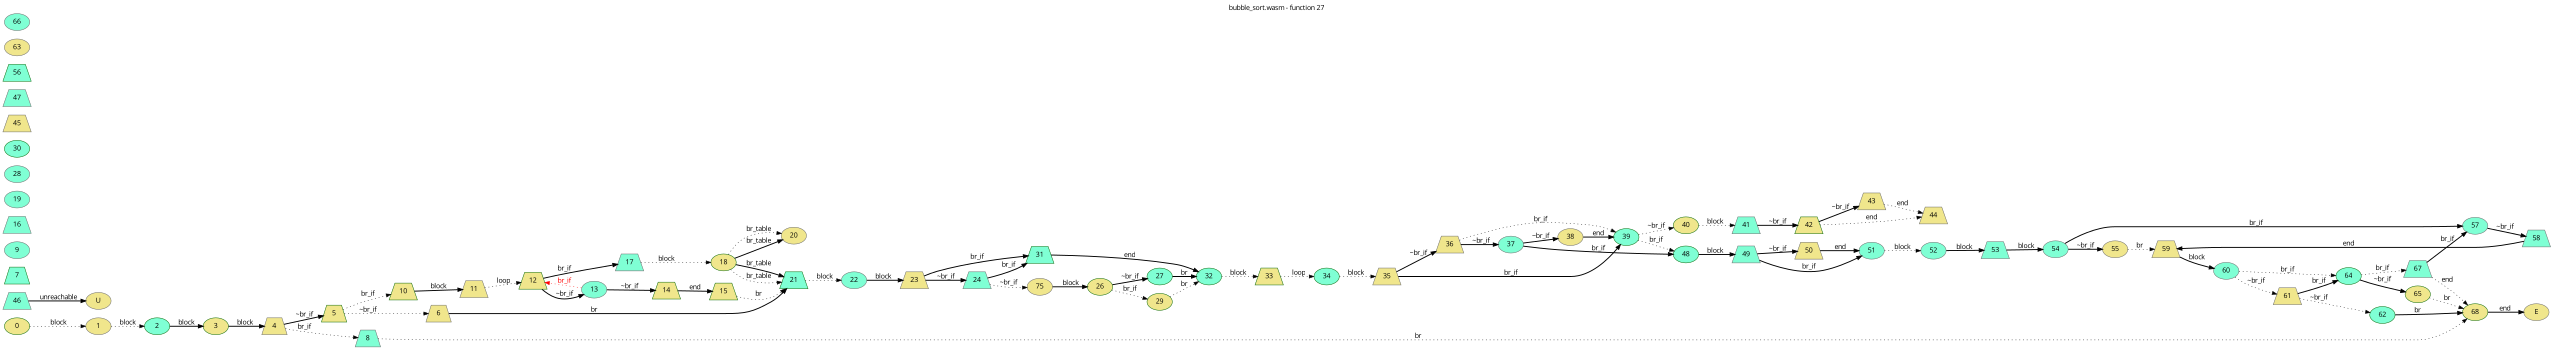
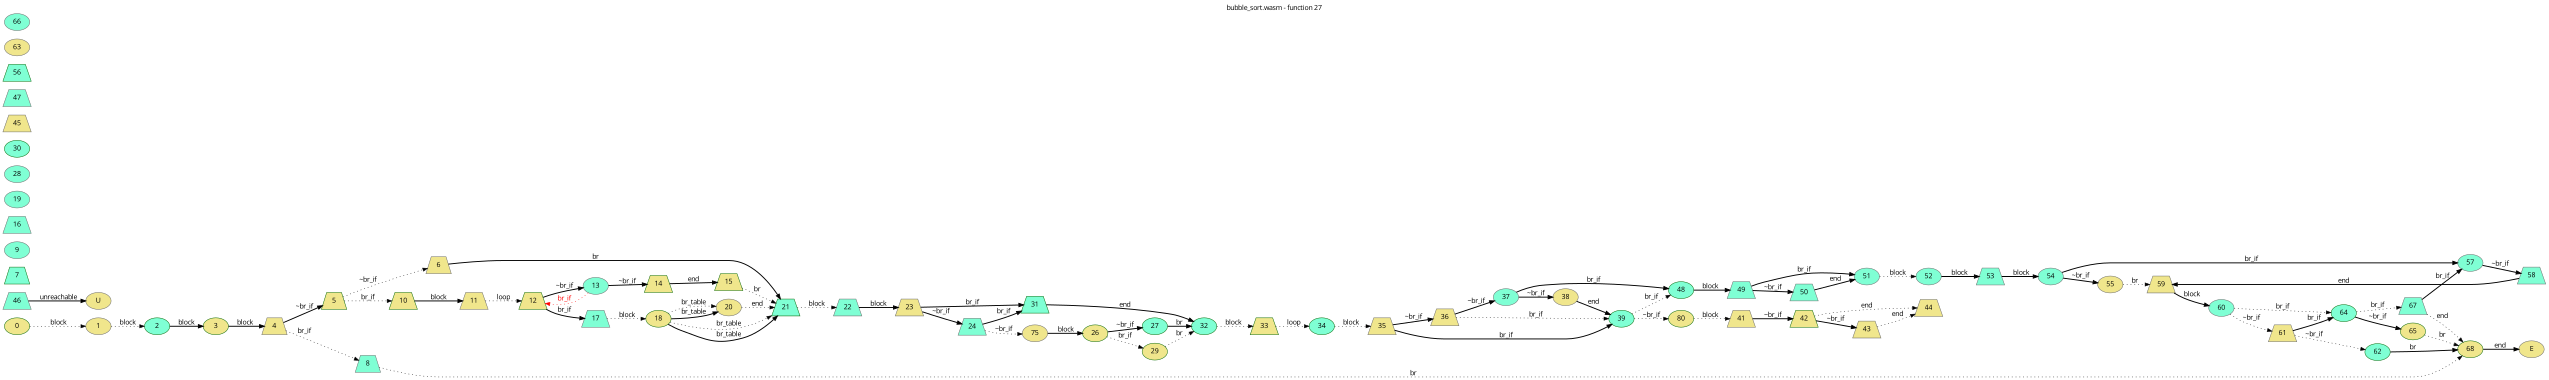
  digraph {
    fontname="Open Sans"
    label="bubble_sort.wasm - function 27"
    labelfontcolor=black
    labelfontname=Helvetica
    labelfontsize=16
    labelloc=t
    rankdir=LR
    node [color=gray40 fillcolor=aquamarine fontname="Open Sans" shape=ellipse style=filled fontcolor=black]
    edge [fontname="Open Sans" style=bold]
    E [fillcolor=khaki fontcolor=""]
    U [fillcolor=khaki fontcolor=""]
    n3 [color=darkgreen fillcolor=khaki label=0]
    n4 [fillcolor=khaki label=1]
    n5 [color=darkgreen label=2]
    n6 [color=darkgreen fillcolor=khaki label=3]
    n7 [fillcolor=khaki label=4 shape=trapezium]
    n8 [color=darkgreen fillcolor=khaki label=5 shape=trapezium]
    n9 [label=8 shape=trapezium]
    n10 [fillcolor=khaki label=6 shape=trapezium]
    n11 [color=darkgreen fillcolor=khaki label=10 shape=trapezium]
    n12 [color=darkgreen fillcolor=khaki label=68]
    n13 [color=darkgreen label=21 shape=trapezium]
    n14 [fillcolor=khaki label=11 shape=trapezium]
-   n15 [label=22]
+   n15 [label=22 shape=trapezium]
    n16 [color=darkgreen label=7 shape=trapezium]
    n17 [label=9]
    n18 [color=darkgreen fillcolor=khaki label=12 shape=trapezium]
    n19 [label=13]
    n20 [label=17 shape=trapezium]
    n21 [color=darkgreen fillcolor=khaki label=14 shape=trapezium]
    n22 [color=darkgreen fillcolor=khaki label=18]
    n23 [color=darkgreen fillcolor=khaki label=15 shape=trapezium]
    n24 [label=16 shape=trapezium]
    n25 [fillcolor=khaki label=20]
    n26 [label=19]
    n27 [fillcolor=khaki label=23 shape=trapezium]
    n28 [label=24 shape=trapezium]
    n29 [color=darkgreen label=31 shape=trapezium]
    n30 [fillcolor=khaki label=75]
    n31 [color=darkgreen label=32]
    n32 [color=darkgreen fillcolor=khaki label=26]
    n33 [color=darkgreen label=27]
    n34 [color=darkgreen fillcolor=khaki label=29]
    n35 [color=darkgreen fillcolor=khaki label=33 shape=trapezium]
    n36 [label=28]
    n37 [color=darkgreen label=30]
    n38 [color=darkgreen label=34]
    n39 [fillcolor=khaki label=35 shape=trapezium]
    n40 [fillcolor=khaki label=36 shape=trapezium]
    n41 [color=darkgreen label=39]
    n42 [label=37]
    n43 [color=darkgreen label=48]
-   n44 [color=darkgreen fillcolor=khaki label=40]
+   n44 [color=darkgreen fillcolor=khaki label=80]
    n45 [fillcolor=khaki label=38]
    n46 [label=49 shape=trapezium]
-   n47 [label=41 shape=trapezium]
+   n47 [fillcolor=khaki label=41 shape=trapezium]
    n48 [color=darkgreen fillcolor=khaki label=42 shape=trapezium]
    n49 [fillcolor=khaki label=44 shape=trapezium]
    n50 [fillcolor=khaki label=43 shape=trapezium]
    n51 [fillcolor=khaki label=45 shape=trapezium]
    n52 [label=46 shape=trapezium]
    n53 [label=47 shape=trapezium]
-   n54 [fillcolor=khaki label=50 shape=trapezium]
+   n54 [label=50 shape=trapezium]
    n55 [label=51]
    n56 [label=52]
    n57 [label=53 shape=trapezium]
    n58 [label=54]
    n59 [fillcolor=khaki label=55]
    n60 [label=57]
    n61 [fillcolor=khaki label=59 shape=trapezium]
    n62 [label=58 shape=trapezium]
    n63 [label=60]
    n64 [color=darkgreen label=56 shape=trapezium]
    n65 [label=67 shape=trapezium]
    n66 [fillcolor=khaki label=61 shape=trapezium]
    n67 [color=darkgreen label=64]
    n68 [color=darkgreen label=62]
    n69 [color=darkgreen fillcolor=khaki label=65]
    n70 [fillcolor=khaki label=63]
    n71 [label=66]
    n3 -> n4 [label=block style=dotted]
    n4 -> n5 [label=block style=dotted]
    n5 -> n6 [label=block]
    n6 -> n7 [label=block]
    n7 -> n8 [label="~br_if"]
    n7 -> n9 [label=br_if style=dotted]
    n8 -> n10 [label="~br_if" style=dotted]
    n8 -> n11 [label=br_if style=dotted]
    n9 -> n12 [label=br style=dotted]
    n10 -> n13 [label=br]
    n11 -> n14 [label=block]
    n12 -> E [label=end]
    n13 -> n15 [label=block style=dotted]
    n14 -> n18 [label=loop style=dotted]
    n15 -> n27 [label=block]
    n18 -> n19 [label="~br_if"]
    n18 -> n20 [label=br_if]
    n19 -> n18 [color=red fontcolor=red label=br_if style=dotted]
    n19 -> n21 [label="~br_if"]
    n20 -> n22 [label=block style=dotted]
    n21 -> n23 [label=end]
    n22 -> n13 [label=br_table style=dotted]
    n22 -> n13 [label=br_table]
    n22 -> n25 [label=br_table]
    n22 -> n25 [label=br_table style=dotted]
    n23 -> n13 [label=br style=dotted]
+   n25 -> n13 [label=end style=dotted]
    n27 -> n28 [label="~br_if"]
    n27 -> n29 [label=br_if]
    n28 -> n29 [label=br_if]
    n28 -> n30 [label="~br_if" style=dotted]
    n29 -> n31 [label=end]
    n30 -> n32 [label=block]
    n31 -> n35 [label=block style=dotted]
    n32 -> n33 [label="~br_if"]
    n32 -> n34 [label=br_if style=dotted]
    n33 -> n31 [label=br]
    n34 -> n31 [label=br style=dotted]
    n35 -> n38 [label=loop style=dotted]
    n38 -> n39 [label=block style=dotted]
    n39 -> n40 [label="~br_if"]
    n39 -> n41 [label=br_if]
    n40 -> n41 [label=br_if style=dotted]
    n40 -> n42 [label="~br_if"]
    n41 -> n43 [label=br_if style=dotted]
    n41 -> n44 [label="~br_if" style=dotted]
    n42 -> n43 [label=br_if]
    n42 -> n45 [label="~br_if"]
    n43 -> n46 [label=block]
    n44 -> n47 [label=block style=dotted]
    n45 -> n41 [label=end]
    n46 -> n54 [label="~br_if"]
    n46 -> n55 [label=br_if]
    n47 -> n48 [label="~br_if"]
    n48 -> n49 [label=end style=dotted]
    n48 -> n50 [label="~br_if"]
    n50 -> n49 [label=end style=dotted]
    n52 -> U [label=unreachable]
    n54 -> n55 [label=end]
    n55 -> n56 [label=block style=dotted]
    n56 -> n57 [label=block]
    n57 -> n58 [label=block]
    n58 -> n59 [label="~br_if"]
    n58 -> n60 [label=br_if]
    n59 -> n61 [label=br style=dotted]
    n60 -> n62 [label="~br_if"]
    n61 -> n63 [label=block]
    n62 -> n61 [label=end]
    n63 -> n66 [label="~br_if" style=dotted]
    n63 -> n67 [label=br_if style=dotted]
    n65 -> n12 [label=end style=dotted]
    n65 -> n60 [label=br_if]
    n66 -> n67 [label=br_if]
    n66 -> n68 [label="~br_if" style=dotted]
    n67 -> n65 [label=br_if style=dotted]
    n67 -> n69 [label="~br_if"]
    n68 -> n12 [label=br]
    n69 -> n12 [label=br style=dotted]
  }
